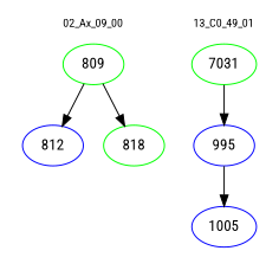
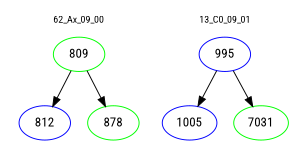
  digraph {
    fontname="Roboto Condensed"
    node [color=green fontname="Roboto Condensed"]
    edge [color=black fontname="Roboto Condensed"]
    n1 [label=809]
    n2 [color=blue label=812]
-   n3 [label=818]
+   n3 [label=878]
    n4 [color=blue label=995]
    n5 [color=blue label=1005]
    n6 [label=7031]
    subgraph cluster_1 {
      color=white
      fontsize=10
-     label="02_Ax_09_00"
+     label="62_Ax_09_00"
      n1
      n2
      n3
    }
    subgraph cluster_2 {
      color=white
      fontsize=10
-     label="13_C0_49_01"
+     label="13_C0_09_01"
      n4
      n5
      n6
    }
    n1 -> n2
    n1 -> n3
    n4 -> n5
-   n6 -> n4
+   n4 -> n6
  }
